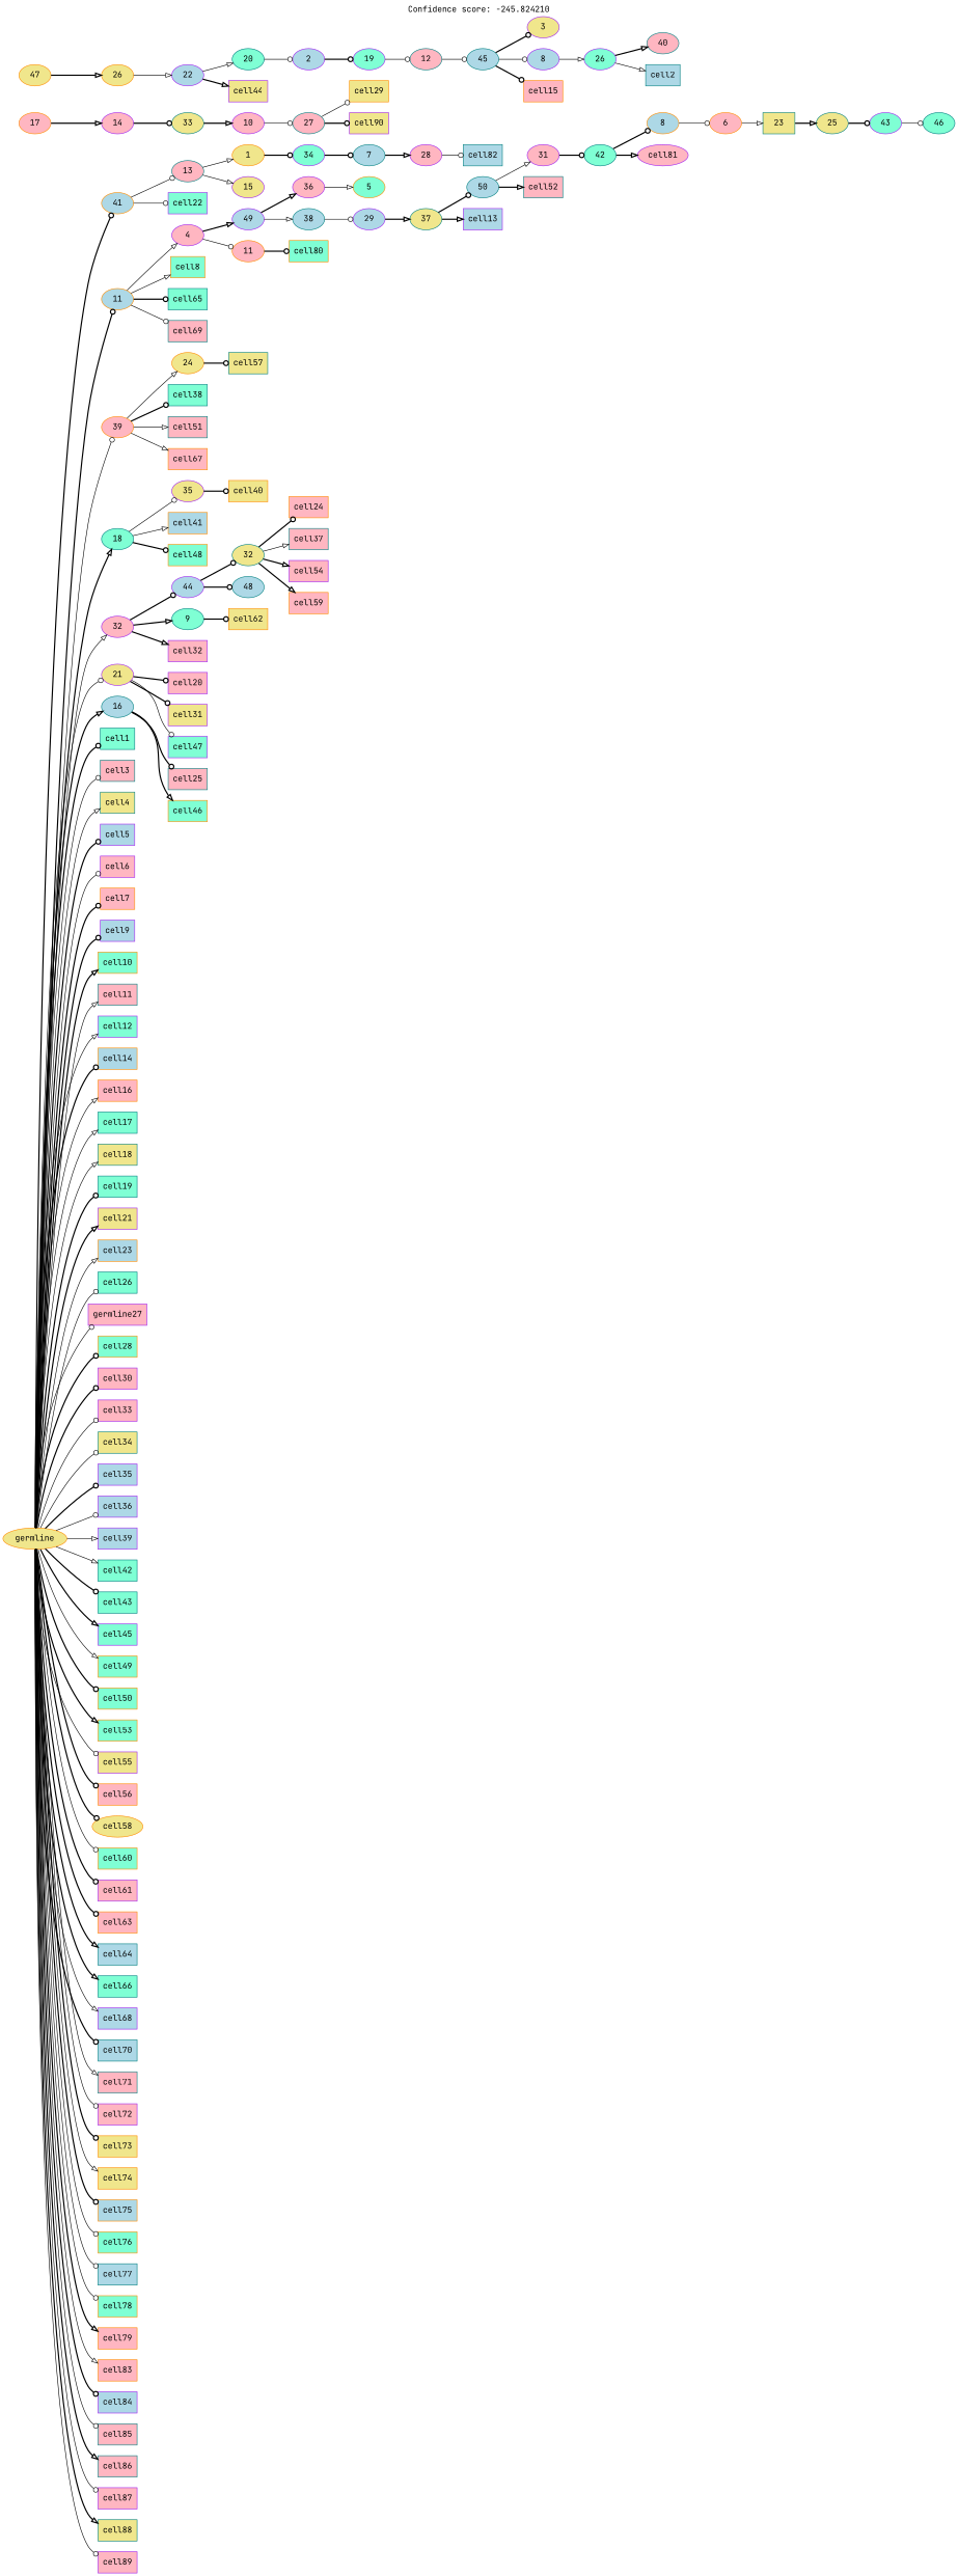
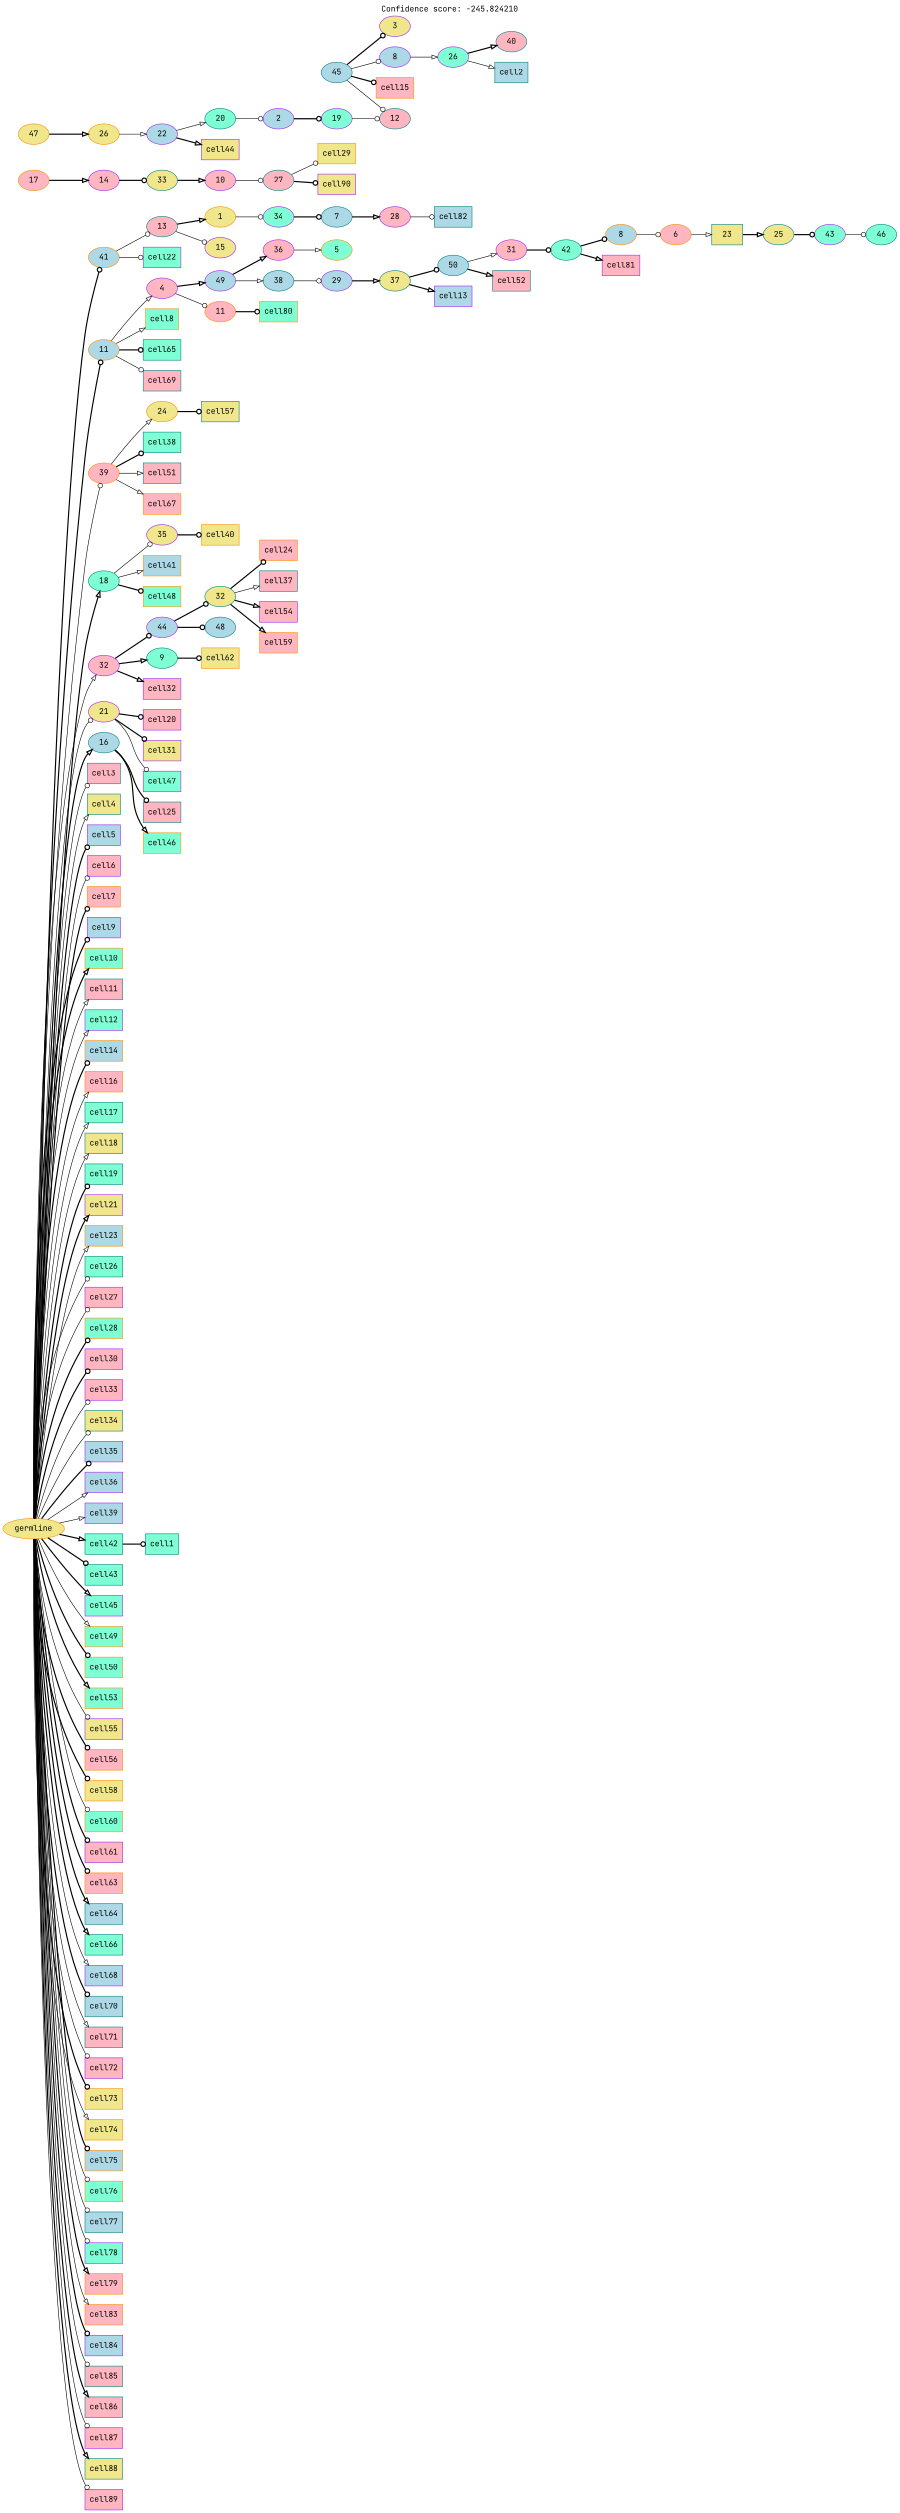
  digraph {
    fontname="JetBrains Mono"
    label="Confidence score: -245.824210"
    labelloc=t
    rankdir=LR
    node [color=purple fillcolor=lightpink fontname="JetBrains Mono" style=filled shape=box]
    edge [arrowhead=odot fontname="JetBrains Mono" style=bold]
    n1 [color=teal fillcolor=lightblue label=7 shape=""]
    n2 [label=28 shape=""]
    cell82 [color=teal fillcolor=lightblue]
    n4 [fillcolor=aquamarine label=34 shape=""]
    n5 [color=darkorange fillcolor=khaki label=1 shape=""]
    n6 [color=teal label=13 shape=""]
    n7 [fillcolor=khaki label=15 shape=""]
    n8 [color=darkorange fillcolor=lightblue label=41 shape=""]
    cell22 [fillcolor=aquamarine]
    n10 [label=36 shape=""]
    n11 [color=darkorange fillcolor=aquamarine label=5 shape=""]
    n12 [label=10 shape=""]
    n13 [color=teal label=27 shape=""]
    cell29 [color=darkorange fillcolor=khaki]
    cell90 [fillcolor=khaki]
    n16 [color=teal fillcolor=khaki label=33 shape=""]
    n17 [label=14 shape=""]
    n18 [color=darkorange label=17 shape=""]
    n19 [fillcolor=khaki label=3 shape=""]
    n20 [fillcolor=aquamarine label=26 shape=""]
    n21 [color=teal label=40 shape=""]
    cell2 [color=teal fillcolor=lightblue]
    n23 [fillcolor=lightblue label=8 shape=""]
    n24 [color=teal fillcolor=lightblue label=45 shape=""]
    cell15 [color=darkorange]
    n26 [color=teal label=12 shape=""]
    n27 [fillcolor=aquamarine label=19 shape=""]
    n28 [fillcolor=lightblue label=2 shape=""]
    n29 [color=teal fillcolor=aquamarine label=20 shape=""]
    n30 [fillcolor=lightblue label=22 shape=""]
    cell44 [fillcolor=khaki]
    n32 [color=darkorange fillcolor=khaki label=26 shape=""]
    n33 [color=darkorange fillcolor=khaki label=47 shape=""]
    n34 [color=teal fillcolor=aquamarine label=46 shape=""]
    n35 [fillcolor=aquamarine label=43 shape=""]
    n36 [color=teal fillcolor=khaki label=25 shape=""]
    n37 [color=teal fillcolor=khaki label=23]
    n38 [color=darkorange label=6 shape=""]
    n39 [color=darkorange fillcolor=lightblue label=8 shape=""]
    n40 [color=teal fillcolor=aquamarine label=42 shape=""]
-   cell81 [shape=ellipse]
+   cell81
    n42 [label=31 shape=""]
    n43 [color=teal fillcolor=lightblue label=50 shape=""]
    cell52 [color=teal]
    n45 [color=teal fillcolor=khaki label=37 shape=""]
    cell13 [fillcolor=lightblue]
    n47 [fillcolor=lightblue label=29 shape=""]
    n48 [color=teal fillcolor=lightblue label=38 shape=""]
    n49 [fillcolor=lightblue label=49 shape=""]
    n50 [label=4 shape=""]
    n51 [color=darkorange label=11 shape=""]
    cell80 [color=darkorange fillcolor=aquamarine]
    n53 [color=darkorange fillcolor=lightblue label=11 shape=""]
    cell8 [color=darkorange fillcolor=aquamarine]
    cell65 [color=teal fillcolor=aquamarine]
    cell69 [color=teal]
    n57 [color=darkorange label=39 shape=""]
    n58 [color=darkorange fillcolor=khaki label=24 shape=""]
    cell38 [color=teal fillcolor=aquamarine]
    cell51 [color=teal]
    cell67 [color=darkorange]
    cell57 [color=teal fillcolor=khaki]
    n63 [color=teal fillcolor=aquamarine label=18 shape=""]
    n64 [fillcolor=khaki label=35 shape=""]
    cell41 [color=darkorange fillcolor=lightblue]
    cell48 [color=darkorange fillcolor=aquamarine]
    cell40 [color=darkorange fillcolor=khaki]
    n68 [fillcolor=lightblue label=44 shape=""]
    n69 [color=teal fillcolor=khaki label=32 shape=""]
    n70 [color=teal fillcolor=lightblue label=48 shape=""]
    cell24 [color=darkorange]
    cell37 [color=teal]
    cell54
    cell59 [color=darkorange]
    n75 [label=32 shape=""]
    n76 [color=teal fillcolor=aquamarine label=9 shape=""]
    cell32
    cell62 [color=darkorange fillcolor=khaki]
    n79 [color=darkorange fillcolor=khaki label=germline shape=""]
    n80 [fillcolor=khaki label=21 shape=""]
    n81 [color=teal fillcolor=lightblue label=16 shape=""]
    cell1 [color=teal fillcolor=aquamarine]
    cell3 [color=teal]
    cell4 [color=teal fillcolor=khaki]
    cell5 [fillcolor=lightblue]
    cell6
    cell7 [color=darkorange]
    cell9 [fillcolor=lightblue]
    cell10 [color=darkorange fillcolor=aquamarine]
    cell11 [color=teal]
    cell12 [fillcolor=aquamarine]
    cell14 [color=darkorange fillcolor=lightblue]
    cell16 [color=darkorange]
    cell17 [color=teal fillcolor=aquamarine]
    cell18 [color=teal fillcolor=khaki]
    cell19 [color=teal fillcolor=aquamarine]
    cell21 [fillcolor=khaki]
    cell23 [color=darkorange fillcolor=lightblue]
    cell26 [color=teal fillcolor=aquamarine]
-   cell27 [label=germline27]
+   cell27
    cell28 [color=darkorange fillcolor=aquamarine]
    cell30
    cell33
    cell34 [color=teal fillcolor=khaki]
    cell35 [fillcolor=lightblue]
    cell36 [fillcolor=lightblue]
    cell39 [fillcolor=lightblue]
    cell42 [color=teal fillcolor=aquamarine]
    cell43 [color=teal fillcolor=aquamarine]
    cell45 [fillcolor=aquamarine]
    cell49 [color=darkorange fillcolor=aquamarine]
    cell50 [color=darkorange fillcolor=aquamarine]
    cell53 [color=darkorange fillcolor=aquamarine]
    cell55 [fillcolor=khaki]
    cell56 [color=darkorange]
-   cell58 [color=darkorange fillcolor=khaki shape=ellipse]
+   cell58 [color=darkorange fillcolor=khaki]
    cell60 [color=darkorange fillcolor=aquamarine]
    cell61
    cell63 [color=darkorange]
    cell64 [color=teal fillcolor=lightblue]
    cell66 [color=teal fillcolor=aquamarine]
    cell68 [fillcolor=lightblue]
    cell70 [color=teal fillcolor=lightblue]
    cell71 [color=teal]
    cell72
    cell73 [color=darkorange fillcolor=khaki]
    cell74 [color=darkorange fillcolor=khaki]
    cell75 [color=darkorange fillcolor=lightblue]
    cell76 [color=darkorange fillcolor=aquamarine]
    cell77 [color=teal fillcolor=lightblue]
-   cell78 [color=darkorange fillcolor=aquamarine]
+   cell78 [fillcolor=aquamarine]
    cell79 [color=darkorange]
    cell83 [color=darkorange]
    cell84 [fillcolor=lightblue]
    cell85 [color=teal]
    cell86 [color=teal]
    cell87
    cell88 [color=teal fillcolor=khaki]
    cell89
    cell20
    cell31 [fillcolor=khaki]
    cell47 [fillcolor=aquamarine]
    cell25 [color=teal]
    cell46 [color=darkorange fillcolor=aquamarine]
    n1 -> n2 [arrowhead=onormal]
    n2 -> cell82 [style=solid]
    n4 -> n1
-   n5 -> n4
-   n6 -> n5 [arrowhead=onormal style=solid]
-   n6 -> n7 [arrowhead=onormal style=solid]
+   n5 -> n4 [style=solid]
+   n6 -> n5 [arrowhead=onormal]
+   n6 -> n7 [style=solid]
    n8 -> n6 [style=solid]
    n8 -> cell22 [style=solid]
    n10 -> n11 [arrowhead=onormal style=solid]
    n12 -> n13 [style=solid]
    n13 -> cell29 [style=solid]
    n13 -> cell90
    n16 -> n12 [arrowhead=onormal]
    n17 -> n16
    n18 -> n17 [arrowhead=onormal]
    n20 -> n21 [arrowhead=onormal]
    n20 -> cell2 [arrowhead=onormal style=solid]
    n23 -> n20 [arrowhead=onormal style=solid]
    n24 -> n19
    n24 -> n23 [style=solid]
    n24 -> cell15
-   n26 -> n24 [style=solid]
+   n24 -> n26 [style=solid]
    n27 -> n26 [style=solid]
    n28 -> n27
    n29 -> n28 [style=solid]
    n30 -> n29 [arrowhead=onormal style=solid]
    n30 -> cell44 [arrowhead=onormal]
    n32 -> n30 [arrowhead=onormal style=solid]
    n33 -> n32 [arrowhead=onormal]
    n35 -> n34 [style=solid]
    n36 -> n35
    n37 -> n36 [arrowhead=onormal]
    n38 -> n37 [arrowhead=onormal style=solid]
    n39 -> n38 [style=solid]
    n40 -> n39
    n40 -> cell81 [arrowhead=onormal]
    n42 -> n40
    n43 -> n42 [arrowhead=onormal style=solid]
    n43 -> cell52 [arrowhead=onormal]
    n45 -> n43
    n45 -> cell13 [arrowhead=onormal]
    n47 -> n45 [arrowhead=onormal]
    n48 -> n47 [style=solid]
    n49 -> n10 [arrowhead=onormal]
    n49 -> n48 [arrowhead=onormal style=solid]
    n50 -> n49 [arrowhead=onormal]
    n50 -> n51 [style=solid]
    n51 -> cell80
    n53 -> n50 [arrowhead=onormal style=solid]
    n53 -> cell8 [arrowhead=onormal style=solid]
    n53 -> cell65
    n53 -> cell69 [style=solid]
    n57 -> n58 [arrowhead=onormal style=solid]
    n57 -> cell38
    n57 -> cell51 [arrowhead=onormal style=solid]
    n57 -> cell67 [arrowhead=onormal style=solid]
    n58 -> cell57
    n63 -> n64 [style=solid]
    n63 -> cell41 [arrowhead=onormal style=solid]
    n63 -> cell48
    n64 -> cell40
    n68 -> n69
    n68 -> n70
    n69 -> cell24
    n69 -> cell37 [arrowhead=onormal style=solid]
    n69 -> cell54 [arrowhead=onormal]
    n69 -> cell59 [arrowhead=onormal]
    n75 -> n68
    n75 -> n76 [arrowhead=onormal]
    n75 -> cell32 [arrowhead=onormal]
    n76 -> cell62
    n79 -> n8
    n79 -> n53
    n79 -> n57 [style=solid]
    n79 -> n63 [arrowhead=onormal]
    n79 -> n75 [arrowhead=onormal style=solid]
    n79 -> n80 [style=solid]
    n79 -> n81 [arrowhead=onormal]
-   n79 -> cell1
+   cell42 -> cell1
    n79 -> cell3 [style=solid]
    n79 -> cell4 [arrowhead=onormal style=solid]
    n79 -> cell5
    n79 -> cell6 [style=solid]
    n79 -> cell7
    n79 -> cell9
    n79 -> cell10 [arrowhead=onormal]
    n79 -> cell11 [arrowhead=onormal style=solid]
    n79 -> cell12 [arrowhead=onormal style=solid]
    n79 -> cell14
    n79 -> cell16 [arrowhead=onormal style=solid]
    n79 -> cell17 [arrowhead=onormal style=solid]
    n79 -> cell18 [arrowhead=onormal style=solid]
    n79 -> cell19
    n79 -> cell21 [arrowhead=onormal]
    n79 -> cell23 [arrowhead=onormal style=solid]
    n79 -> cell26 [style=solid]
    n79 -> cell27 [style=solid]
    n79 -> cell28
    n79 -> cell30
    n79 -> cell33 [style=solid]
    n79 -> cell34 [style=solid]
    n79 -> cell35
-   n79 -> cell36 [style=solid]
+   n79 -> cell36 [arrowhead=onormal style=solid]
    n79 -> cell39 [arrowhead=onormal style=solid]
-   n79 -> cell42 [arrowhead=onormal style=solid]
+   n79 -> cell42 [arrowhead=onormal]
    n79 -> cell43
    n79 -> cell45 [arrowhead=onormal]
    n79 -> cell49 [arrowhead=onormal style=solid]
    n79 -> cell50
    n79 -> cell53 [arrowhead=onormal]
    n79 -> cell55 [style=solid]
    n79 -> cell56
    n79 -> cell58
    n79 -> cell60 [style=solid]
    n79 -> cell61
    n79 -> cell63
    n79 -> cell64 [arrowhead=onormal]
    n79 -> cell66 [arrowhead=onormal]
    n79 -> cell68 [arrowhead=onormal style=solid]
    n79 -> cell70
    n79 -> cell71 [arrowhead=onormal style=solid]
    n79 -> cell72 [style=solid]
    n79 -> cell73
    n79 -> cell74 [arrowhead=onormal style=solid]
    n79 -> cell75
    n79 -> cell76 [style=solid]
    n79 -> cell77 [style=solid]
    n79 -> cell78 [style=solid]
    n79 -> cell79 [arrowhead=onormal]
    n79 -> cell83 [arrowhead=onormal style=solid]
    n79 -> cell84
    n79 -> cell85 [style=solid]
    n79 -> cell86 [arrowhead=onormal]
    n79 -> cell87 [style=solid]
    n79 -> cell88 [arrowhead=onormal]
    n79 -> cell89 [style=solid]
    n80 -> cell20
    n80 -> cell31
    n80 -> cell47 [style=solid]
    n81 -> cell25
    n81 -> cell46 [arrowhead=onormal]
  }
